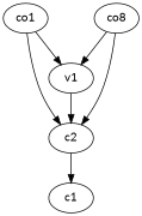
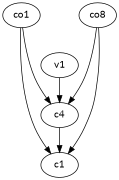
  strict digraph {
    fontname=Lato
    node [fontname=Lato]
    edge [fontname=Lato weight=1]
    v1
-   c2
+   c2 [label=c4]
    c1
    co1
    n5 [label=co8]
    v1 -> c2
    c2 -> c1
    co1 -> c2
-   co1 -> v1
+   co1 -> c1
    n5 -> c2
-   n5 -> v1
+   n5 -> c1
  }
